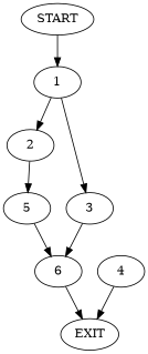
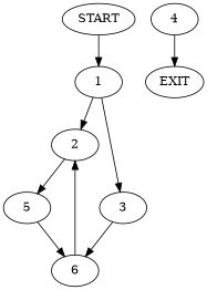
  digraph {
    n1 [label=START]
    1
    2
    3
    n5 [label=EXIT]
    5
    6
    4
    n1 -> 1
    1 -> 2
    1 -> 3
    2 -> 5
    3 -> 6
    5 -> 6
-   6 -> n5
+   6 -> 2
    4 -> n5
  }
